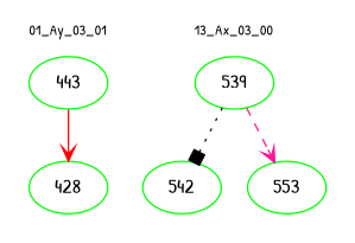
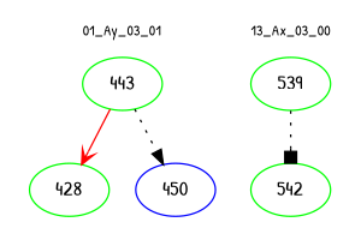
  digraph {
    fontname="Patrick Hand"
    node [color=green fontname="Patrick Hand"]
    edge [arrowhead=vee color=black fontname="Patrick Hand" style=dotted]
    n1 [label=443]
    n2 [label=428]
+   n3 [color=blue label=450]
    n4 [label=539]
    n5 [label=542]
-   n6 [label=553]
    subgraph cluster_1 {
      color=white
      fontsize=10
      label="01_Ay_03_01"
      n1
      n2
+     n3
    }
    subgraph cluster_2 {
      color=white
      fontsize=10
      label="13_Ax_03_00"
      n4
      n5
-     n6
    }
    n1 -> n2 [color=red style=solid]
+   n1 -> n3 [arrowhead=normal]
    n4 -> n5 [arrowhead=box]
-   n4 -> n6 [color=deeppink style=dashed]
  }
